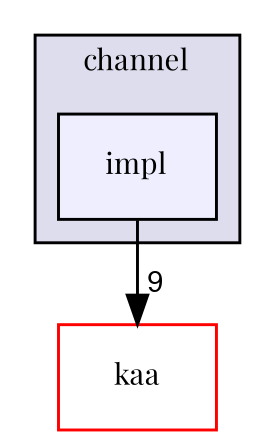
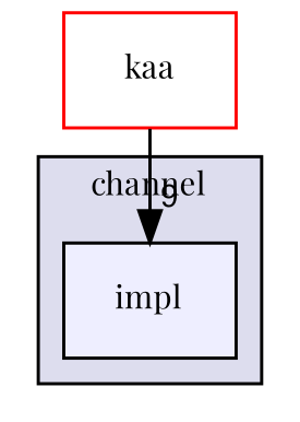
  digraph {
    compound=true
    fontname="Playfair Display"
    node [fontname="Playfair Display" fontsize=10 shape=box]
    n1 [fillcolor="#eeeeff" label=impl pencolor=black style=filled]
    n2 [color=red label=kaa]
    subgraph cluster_1 {
      bgcolor="#ddddee"
      fontsize=10
      label=channel
      pencolor=black
      n1
    }
-   n1 -> n2 [headlabel=9 labeldistance=1.5 labelfontname=FreeSans labelfontsize=10 fontname="Playfair Display"]
+   n2 -> n1 [headlabel=9 labeldistance=1.5 labelfontname=FreeSans labelfontsize=10 fontname="Playfair Display"]
  }
